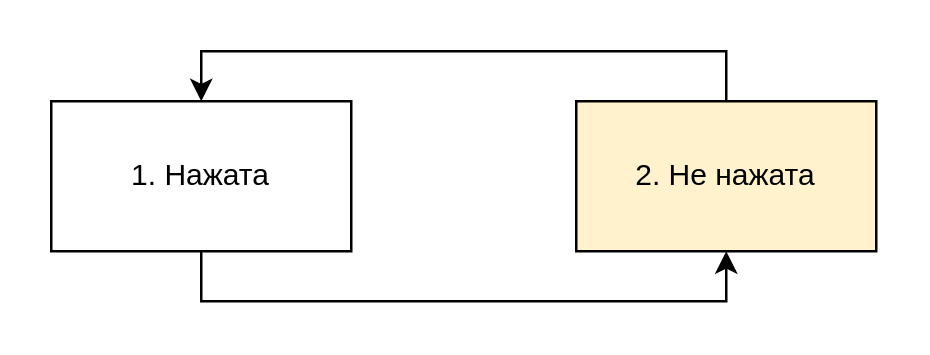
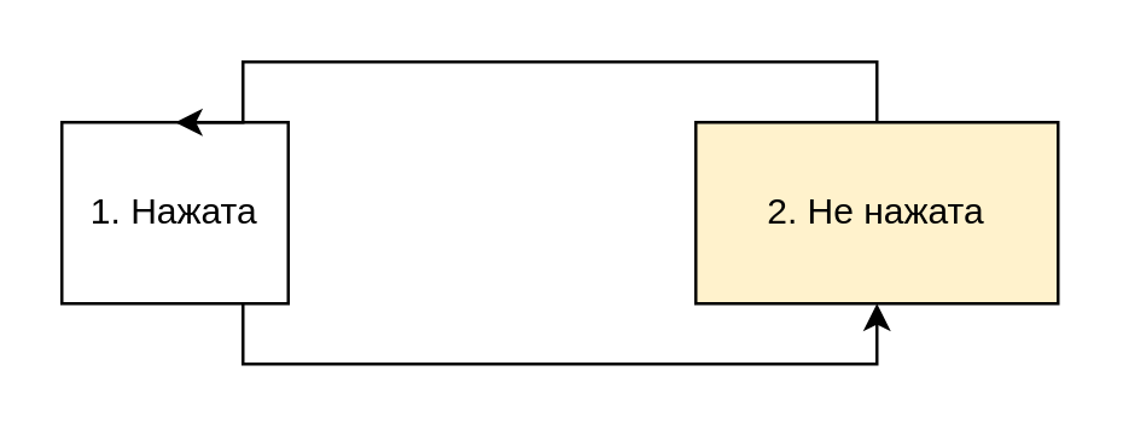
  <mxCell id="0" />
  <mxCell id="1" parent="0" />
  <mxCell id="2" style="edgeStyle=orthogonalEdgeStyle;rounded=0;orthogonalLoop=1;jettySize=auto;html=1;entryX=0.5;entryY=1;entryDx=0;entryDy=0;" parent="1" source="3" target="5" edge="1"><mxGeometry relative="1" as="geometry"><Array as="points"><mxPoint x="80" y="120" /><mxPoint x="290" y="120" /></Array></mxGeometry></mxCell>
- <mxCell id="3" value="1. Нажата" style="rounded=0;whiteSpace=wrap;html=1;" parent="1" vertex="1"><mxGeometry x="20" y="40" width="120" height="60" as="geometry" /></mxCell>
+ <mxCell id="3" value="1. Нажата" style="rounded=0;whiteSpace=wrap;html=1;" parent="1" vertex="1"><mxGeometry x="20" y="40" width="75" height="60" as="geometry" /></mxCell>
  <mxCell id="4" style="edgeStyle=orthogonalEdgeStyle;rounded=0;orthogonalLoop=1;jettySize=auto;html=1;entryX=0.5;entryY=0;entryDx=0;entryDy=0;" parent="1" source="5" target="3" edge="1"><mxGeometry relative="1" as="geometry"><Array as="points"><mxPoint x="290" y="20" /><mxPoint x="80" y="20" /></Array></mxGeometry></mxCell>
  <mxCell id="5" value="2. Не нажата" style="rounded=0;whiteSpace=wrap;html=1;fillColor=#fff2cc;" parent="1" vertex="1"><mxGeometry x="230" y="40" width="120" height="60" as="geometry" /></mxCell>
